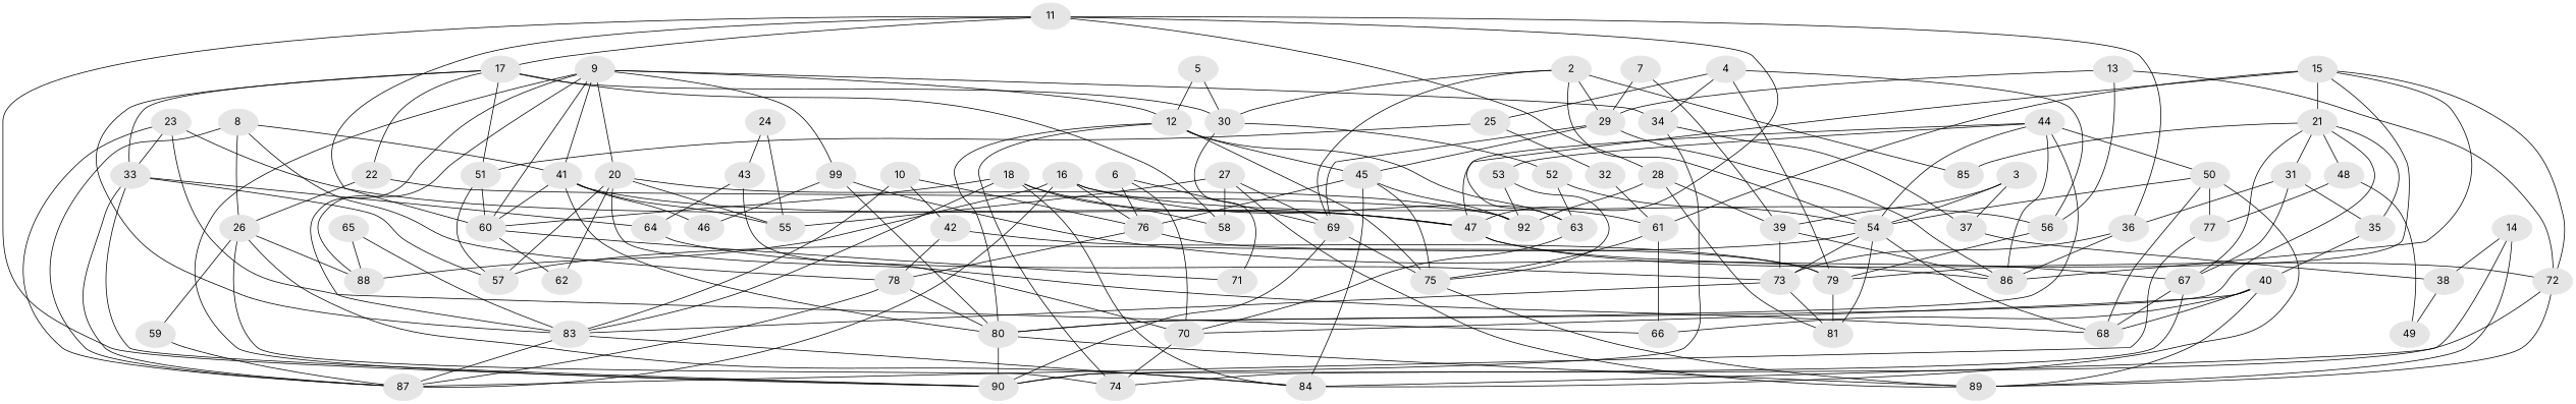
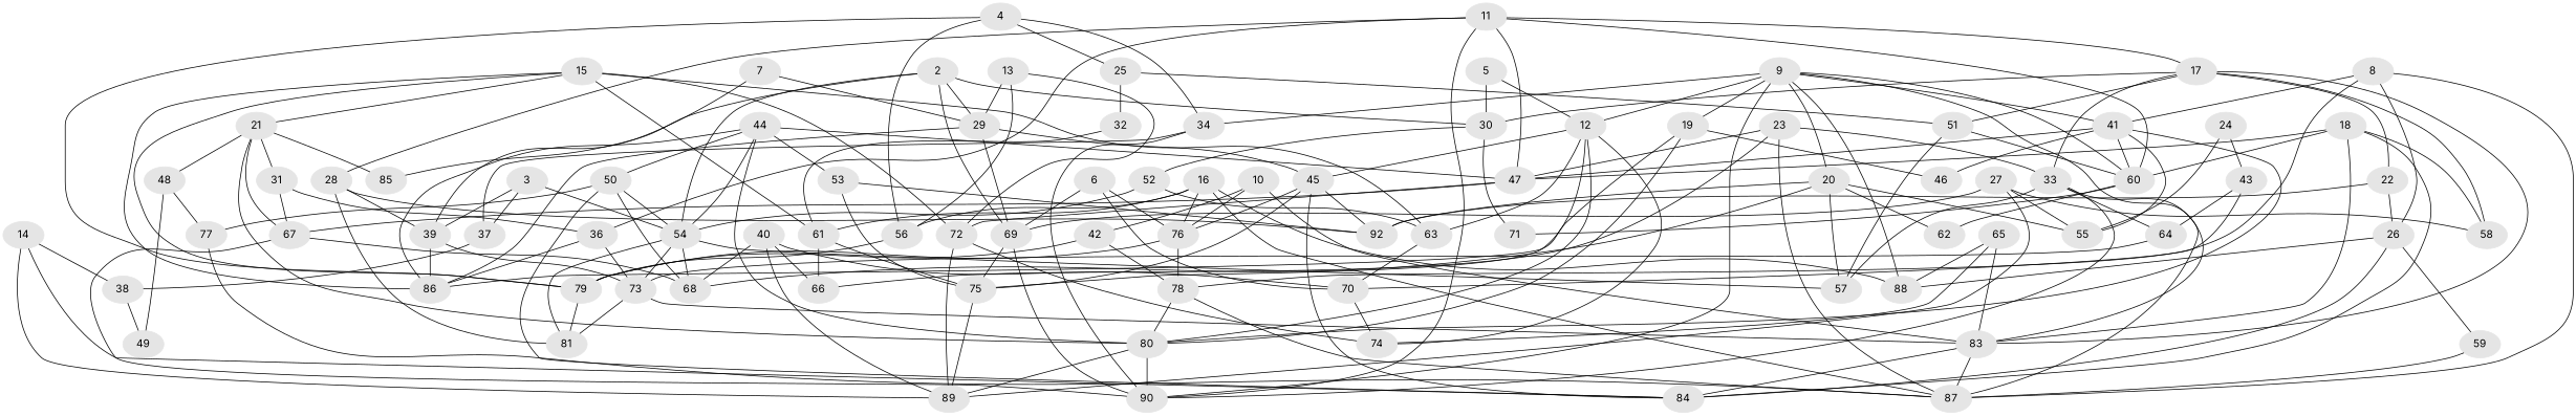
  graph {
    fontname=Inter
    node [color=gray90 fontname=Inter style=filled]
    edge [fontname=Inter weight=1.0]
    44
    54
    47
    80
    86
    50
    53
    72
    74
    89
    2
    29
    30
    69
    85
    45
    52
    71
    57
    68
    81
    73
    90
    75
    3
    37
    39
    38
    4
    25
    34
    56
    79
    51
    32
    5
    12
    63
    6
    70
    76
    78
    7
    8
    26
    41
    87
    88
    84
    59
    60
    46
    55
    9
-   19 [label=99]
+   19
    20
    83
    62
    n59 [label=92]
    10
    42
    11
    17
    28
    36
    22
    33
    58
    67
    13
    14
    49
    15
    21
    61
    16
    31
-   35
    48
    66
    64
    18
    40
    77
    23
    24
    43
    27
    65
    44 -- 54
    44 -- 47
    44 -- 80 [weight=2.0]
    44 -- 86 [weight=2.0]
    44 -- 50
    44 -- 53
    54 -- 57
    54 -- 68
    54 -- 81 [weight=2.0]
    54 -- 73
    47 -- 72
    47 -- 67
    80 -- 89
    80 -- 90
    50 -- 54
    50 -- 68
    50 -- 84
    50 -- 77
    53 -- 75
    53 -- n59
    72 -- 74
    72 -- 89
    2 -- 54
    2 -- 29
    2 -- 30
    2 -- 69
    2 -- 85
    29 -- 86
    29 -- 69
    29 -- 45
    30 -- 52
    30 -- 71
    69 -- 90
    69 -- 75 [weight=2.0]
    45 -- 75
    45 -- 76
    45 -- 84
    45 -- n59
    52 -- 54
    52 -- 63
    73 -- 81
    73 -- 83
    75 -- 89
    3 -- 54
    3 -- 37
    3 -- 39
    37 -- 38
    39 -- 86
    39 -- 73 [weight=2.0]
    38 -- 49
    4 -- 25
    4 -- 34
    4 -- 56
    4 -- 79
    25 -- 51
    25 -- 32
    34 -- 90
    34 -- 37
    56 -- 79
    79 -- 81 [weight=2.0]
    51 -- 57
    51 -- 60
    32 -- 61
    5 -- 30
    5 -- 12
    12 -- 80
    12 -- 74
    12 -- 45
    12 -- 75
    12 -- 63
    63 -- 70
    6 -- 69 [weight=2.0]
    6 -- 70
    6 -- 76
    70 -- 74
    76 -- 79
    76 -- 78
    78 -- 80
    78 -- 87
    7 -- 29
    7 -- 39
    8 -- 78
    8 -- 26
    8 -- 41
    8 -- 87
-   26 -- 74
+   65 -- 74
    26 -- 88
    26 -- 84
    26 -- 59
    41 -- 47
    41 -- 80
    41 -- 60
    41 -- 46
    41 -- 55
    59 -- 87
    60 -- 71
    60 -- 62
    9 -- 90
    9 -- 34 [weight=2.0]
    9 -- 12
    9 -- 41
    9 -- 88
    9 -- 60
    9 -- 19
    9 -- 20
    9 -- 83
    19 -- 80
    19 -- 86
    19 -- 46
    20 -- 57
    20 -- 68
    20 -- 55
    20 -- 62
    20 -- n59
    83 -- 87
    83 -- 84
    10 -- 76
    10 -- 83
    10 -- 42
    42 -- 79
    42 -- 78
    11 -- 47
    11 -- 90
    11 -- 60
    11 -- 17
    11 -- 28
    11 -- 36
    17 -- 30 [weight=2.0]
    17 -- 51
    17 -- 83
    17 -- 22
    17 -- 33
    17 -- 58
    28 -- 81
    28 -- 39
    28 -- n59
    36 -- 86
    36 -- 73
    22 -- 26
    22 -- n59
    33 -- 57
    33 -- 90
    33 -- 87
    33 -- 64
    67 -- 68
    67 -- 90
    13 -- 72
    13 -- 29
    13 -- 56
    14 -- 89
    14 -- 38
    14 -- 84
    15 -- 86
    15 -- 72
    15 -- 79
    15 -- 63 [weight=2.0]
    15 -- 21
    15 -- 61
    21 -- 80
    21 -- 85
    21 -- 67
    21 -- 31
-   21 -- 35
    21 -- 48
    61 -- 75
    61 -- 66
    16 -- 56
    16 -- 76
    16 -- 87
    16 -- 88
    16 -- 61
    31 -- 36
    31 -- 67
-   31 -- 35
-   35 -- 40
    48 -- 49
    48 -- 77
    64 -- 73
    18 -- 47
    18 -- 84
    18 -- 60
    18 -- 83
    18 -- 58
    40 -- 89
    40 -- 68
    40 -- 70
    40 -- 66
    77 -- 87
    23 -- 47
    23 -- 87
    23 -- 33
    23 -- 66
    24 -- 55
    24 -- 43
    43 -- 70
    43 -- 64
    27 -- 89
    27 -- 69
    27 -- 55
    27 -- 58
    65 -- 88
    65 -- 83
  }
